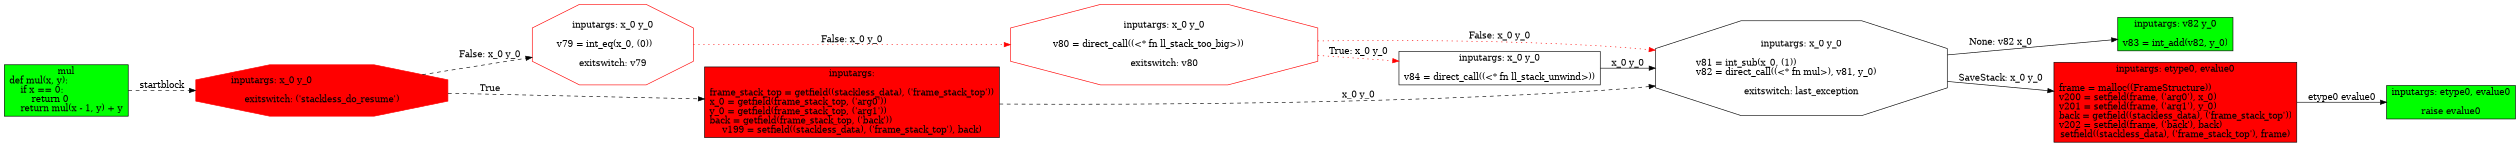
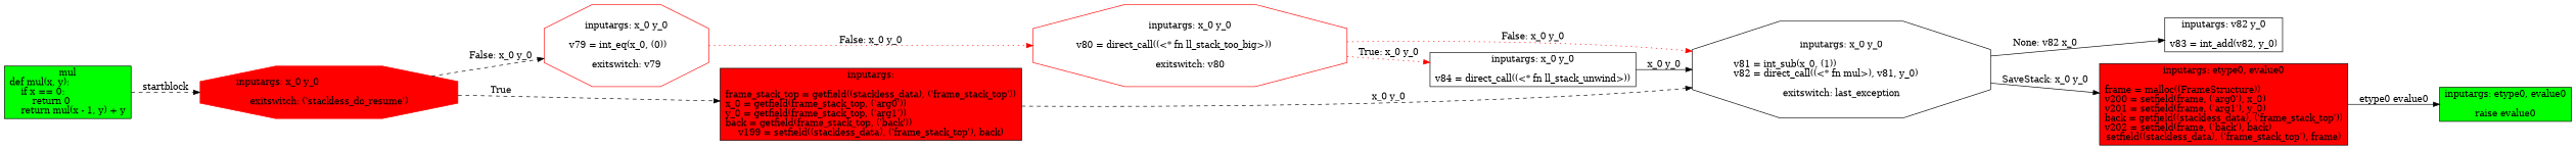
  digraph {
    rankdir=LR
    node [color=black fillcolor=white shape=box style=filled]
    edge [color=black style=dashed]
    n1 [fillcolor=green label="mul\ndef mul(x, y):\l    if x == 0:\l        return 0\l    return mul(x - 1, y) + y\l"]
    n2 [color=red fillcolor=red label="inputargs: x_0 y_0\l\lexitswitch: ('stackless_do_resume')" shape=octagon]
    n3 [color=red label="inputargs: x_0 y_0\n\nv79 = int_eq(x_0, (0))\l\lexitswitch: v79" shape=octagon]
    n4 [fillcolor=red label="inputargs:\n\nframe_stack_top = getfield((stackless_data), ('frame_stack_top'))\lx_0 = getfield(frame_stack_top, ('arg0'))\ly_0 = getfield(frame_stack_top, ('arg1'))\lback = getfield(frame_stack_top, ('back'))\lv199 = setfield((stackless_data), ('frame_stack_top'), back)"]
    n5 [color=red label="inputargs: x_0 y_0\n\nv80 = direct_call((<* fn ll_stack_too_big>))\l\lexitswitch: v80" shape=octagon]
    n6 [label="inputargs: x_0 y_0\n\nv81 = int_sub(x_0, (1))\lv82 = direct_call((<* fn mul>), v81, y_0)\l\lexitswitch: last_exception" shape=octagon]
    n7 [label="inputargs: x_0 y_0\n\nv84 = direct_call((<* fn ll_stack_unwind>))\l"]
-   n8 [fillcolor=green label="inputargs: v82 y_0\n\nv83 = int_add(v82, y_0)\l"]
+   n8 [label="inputargs: v82 y_0\n\nv83 = int_add(v82, y_0)\l"]
    n9 [fillcolor=red label="inputargs: etype0, evalue0\n\nframe = malloc((FrameStructure))\lv200 = setfield(frame, ('arg0'), x_0)\lv201 = setfield(frame, ('arg1'), y_0)\lback = getfield((stackless_data), ('frame_stack_top'))\lv202 = setfield(frame, ('back'), back)\lsetfield((stackless_data), ('frame_stack_top'), frame)"]
    n10 [fillcolor=green label="inputargs: etype0, evalue0\n\nraise evalue0"]
    subgraph sub_1 {
      n1
      n2
      n3
      n4
      n5
      n6
      n7
      n8
      n9
      n10
    }
    n1 -> n2 [label=startblock]
    n2 -> n3 [label="False: x_0 y_0"]
    n2 -> n4 [label=True]
    n3 -> n5 [color=red label="False: x_0 y_0" style=dotted]
    n4 -> n6 [label="x_0 y_0"]
    n5 -> n6 [color=red label="False: x_0 y_0" style=dotted]
    n5 -> n7 [color=red label="True: x_0 y_0" style=dotted]
    n6 -> n8 [label="None: v82 x_0" style=solid]
    n6 -> n9 [label="SaveStack: x_0 y_0" color="" style=""]
    n7 -> n6 [label="x_0 y_0" style=solid]
    n9 -> n10 [label="etype0 evalue0" color="" style=""]
  }
